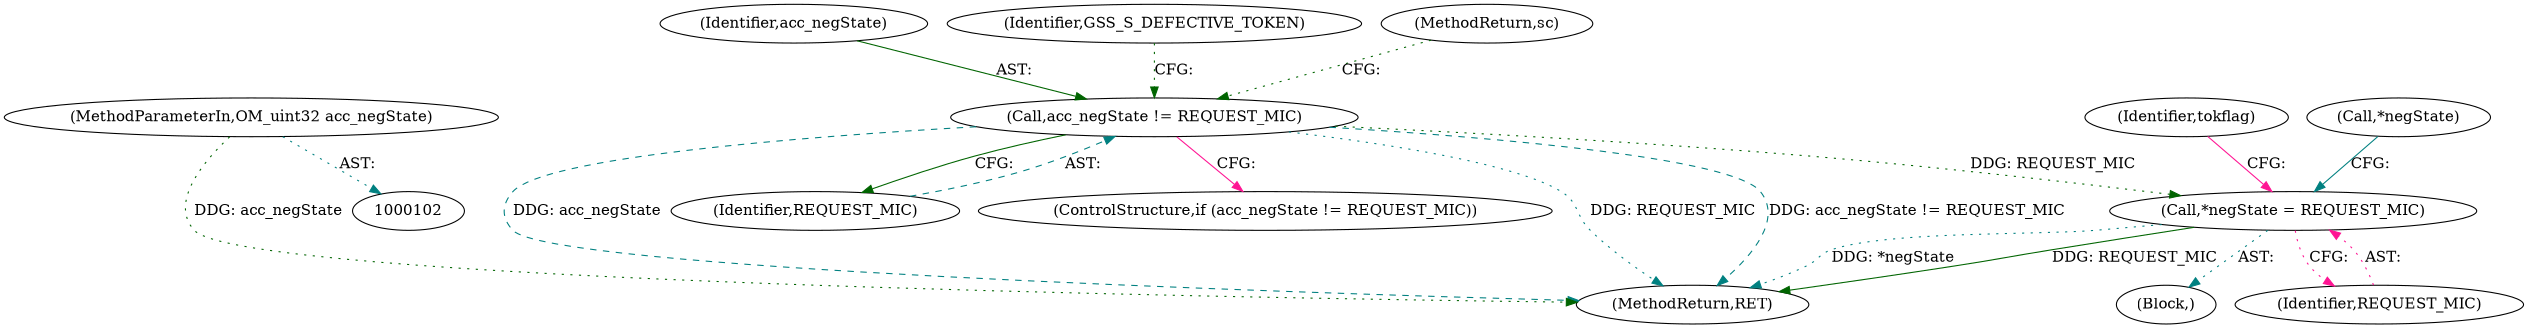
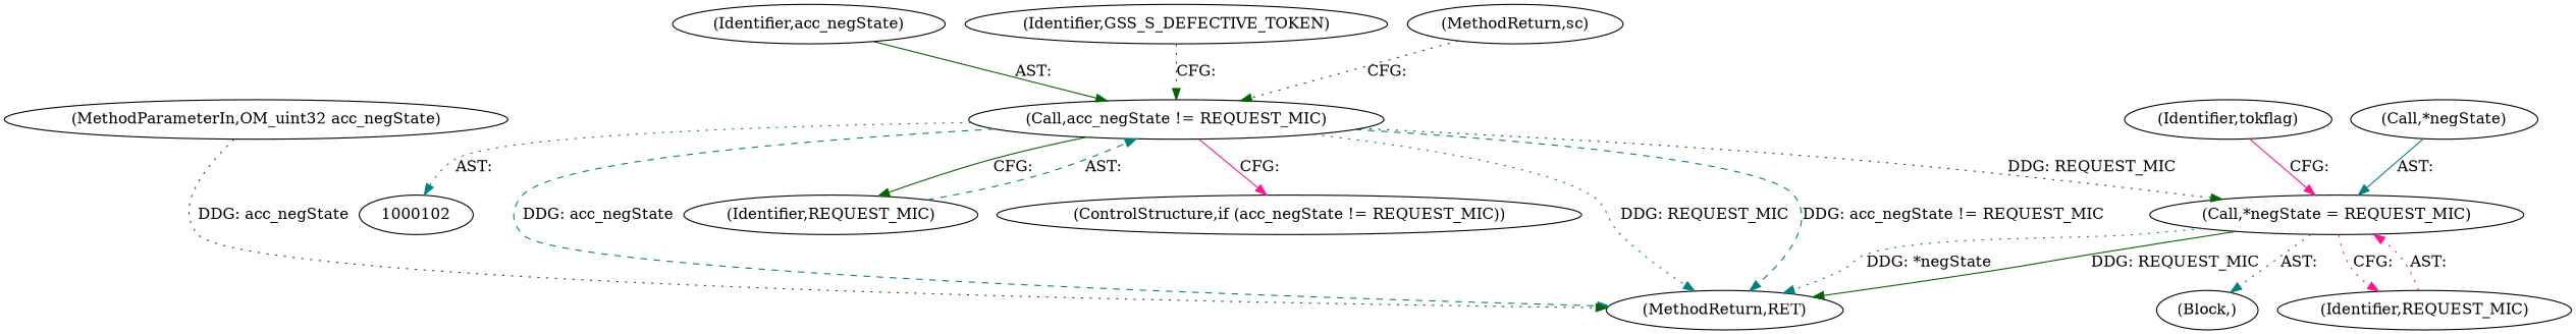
  digraph {
    edge [color=teal style=dotted]
    n1 [label="(Call,*negState = REQUEST_MIC)"]
    n2 [label="(Block,)"]
    n3 [label="(Identifier,REQUEST_MIC)"]
    n4 [label="(MethodReturn,RET)"]
    n5 [label="(Call,acc_negState != REQUEST_MIC)"]
    n6 [label="(Identifier,REQUEST_MIC)"]
    n7 [label="(ControlStructure,if (acc_negState != REQUEST_MIC))"]
    n8 [label="(MethodParameterIn,OM_uint32 acc_negState)"]
    1000102
    n10 [label="(Identifier,acc_negState)"]
    n11 [label="(Identifier,GSS_S_DEFECTIVE_TOKEN)"]
    n12 [label="(MethodReturn,sc)"]
    n13 [label="(Identifier,tokflag)"]
    n14 [label="(Call,*negState)"]
    n1 -> n2 [label="AST: "]
    n1 -> n3 [color=deeppink label="CFG: "]
    n1 -> n4 [label="DDG: *negState"]
    n1 -> n4 [color=darkgreen label="DDG: REQUEST_MIC" style=solid]
    n3 -> n1 [color=deeppink label="AST: "]
    n5 -> n1 [color=darkgreen label="DDG: REQUEST_MIC"]
    n5 -> n4 [label="DDG: acc_negState != REQUEST_MIC" style=dashed]
    n5 -> n4 [label="DDG: acc_negState" style=dashed]
    n5 -> n4 [label="DDG: REQUEST_MIC"]
    n5 -> n6 [color=darkgreen label="CFG: " style=solid]
    n5 -> n7 [color=deeppink label="CFG: " style=solid]
    n6 -> n5 [label="AST: " style=dashed]
    n8 -> n4 [color=darkgreen label="DDG: acc_negState"]
-   n8 -> 1000102 [label="AST: "]
+   n5 -> 1000102 [label="AST: "]
    n10 -> n5 [color=darkgreen label="AST: " style=solid]
    n11 -> n5 [color=darkgreen label="CFG: "]
    n12 -> n5 [color=darkgreen label="CFG: "]
    n13 -> n1 [color=deeppink label="CFG: " style=solid]
-   n14 -> n1 [label="CFG: " style=solid]
+   n14 -> n1 [label="AST: " style=solid]
  }
